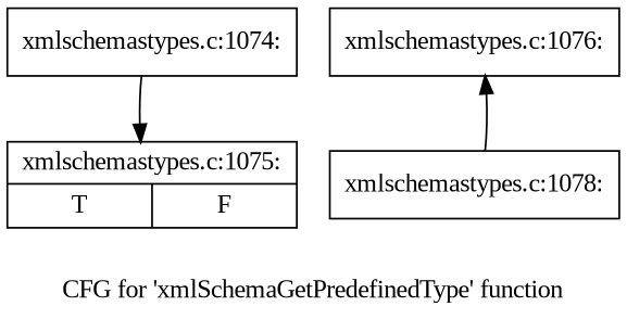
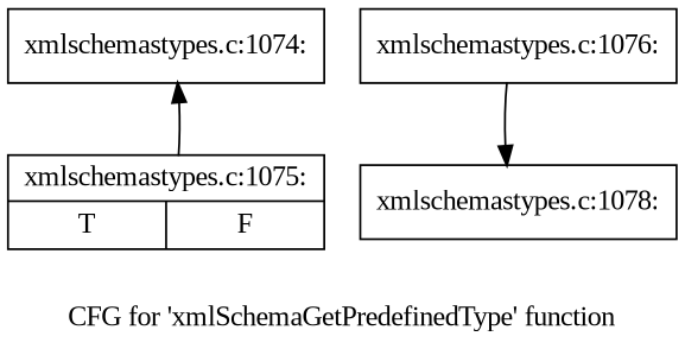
  digraph {
    fontname="Liberation Serif"
    label="CFG for 'xmlSchemaGetPredefinedType' function"
    node [fontname="Liberation Serif" shape=record]
    edge [fontname="Liberation Serif"]
    n1 [label="{xmlschemastypes.c:1074:}"]
    n2 [label="{xmlschemastypes.c:1075:|{<s0>T|<s1>F}}"]
    n3 [label="{xmlschemastypes.c:1076:}"]
    n4 [label="{xmlschemastypes.c:1078:}"]
-   n1 -> n2
-   n4 -> n3
+   n2 -> n1
+   n3 -> n4
  }
